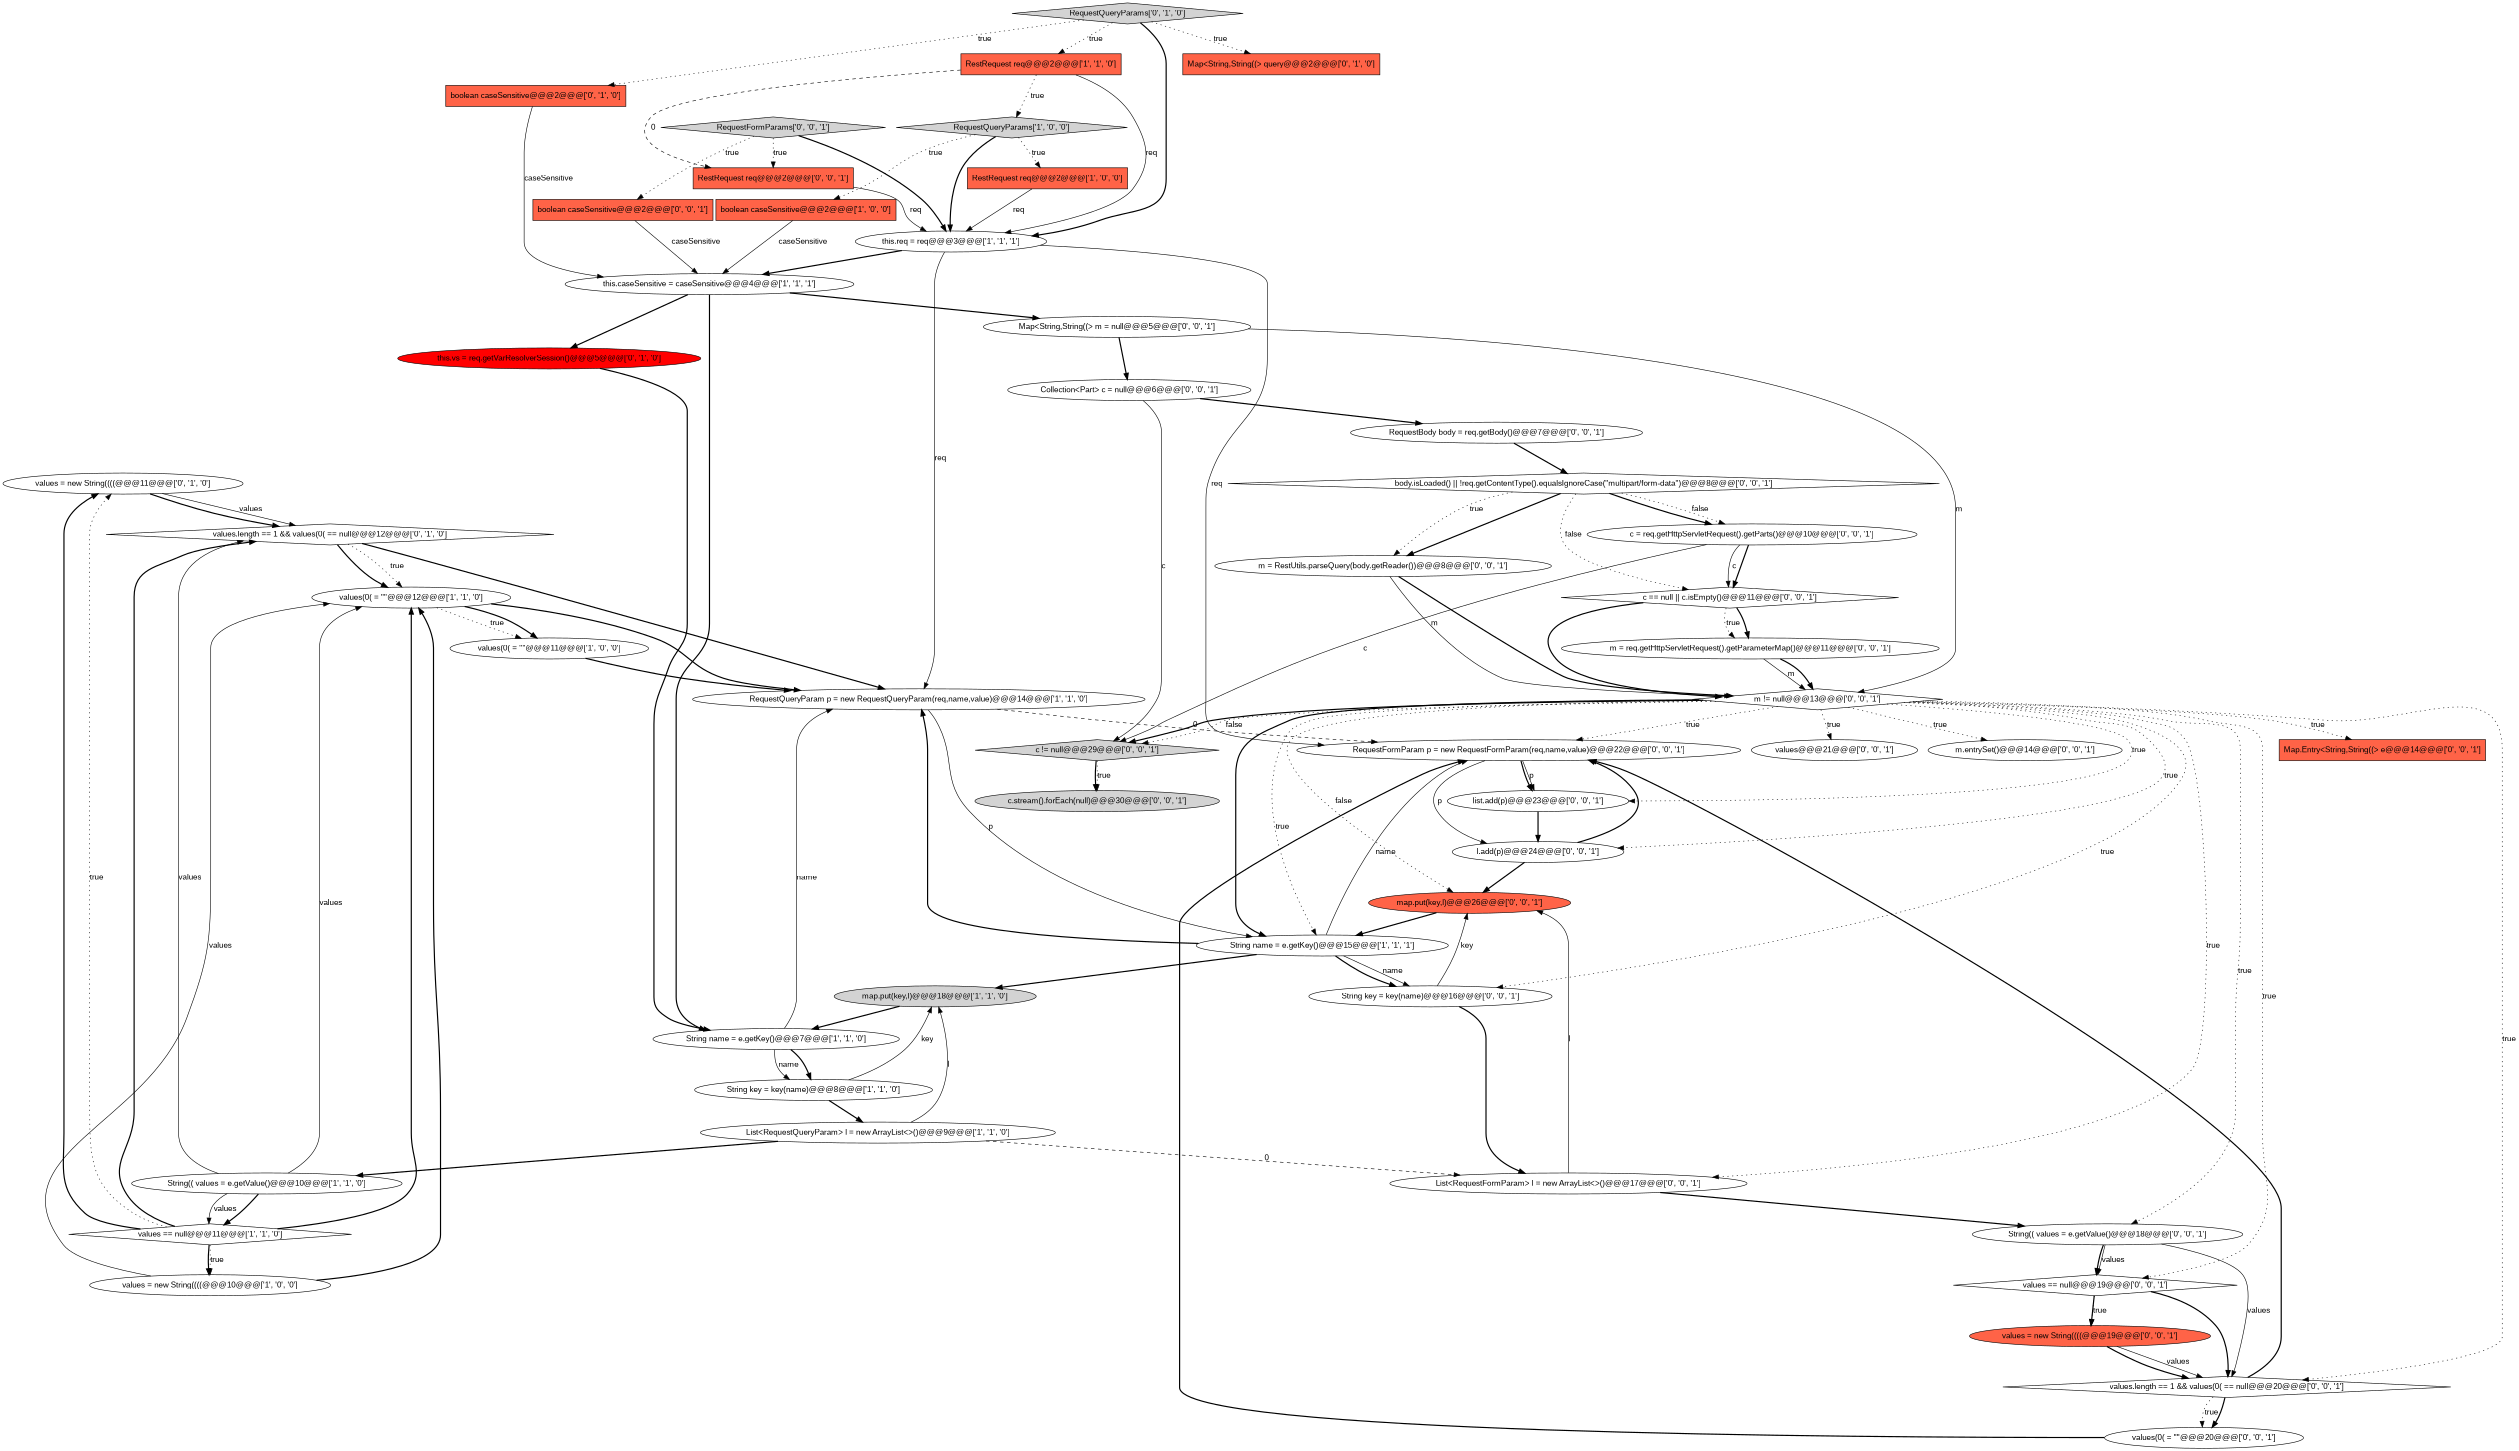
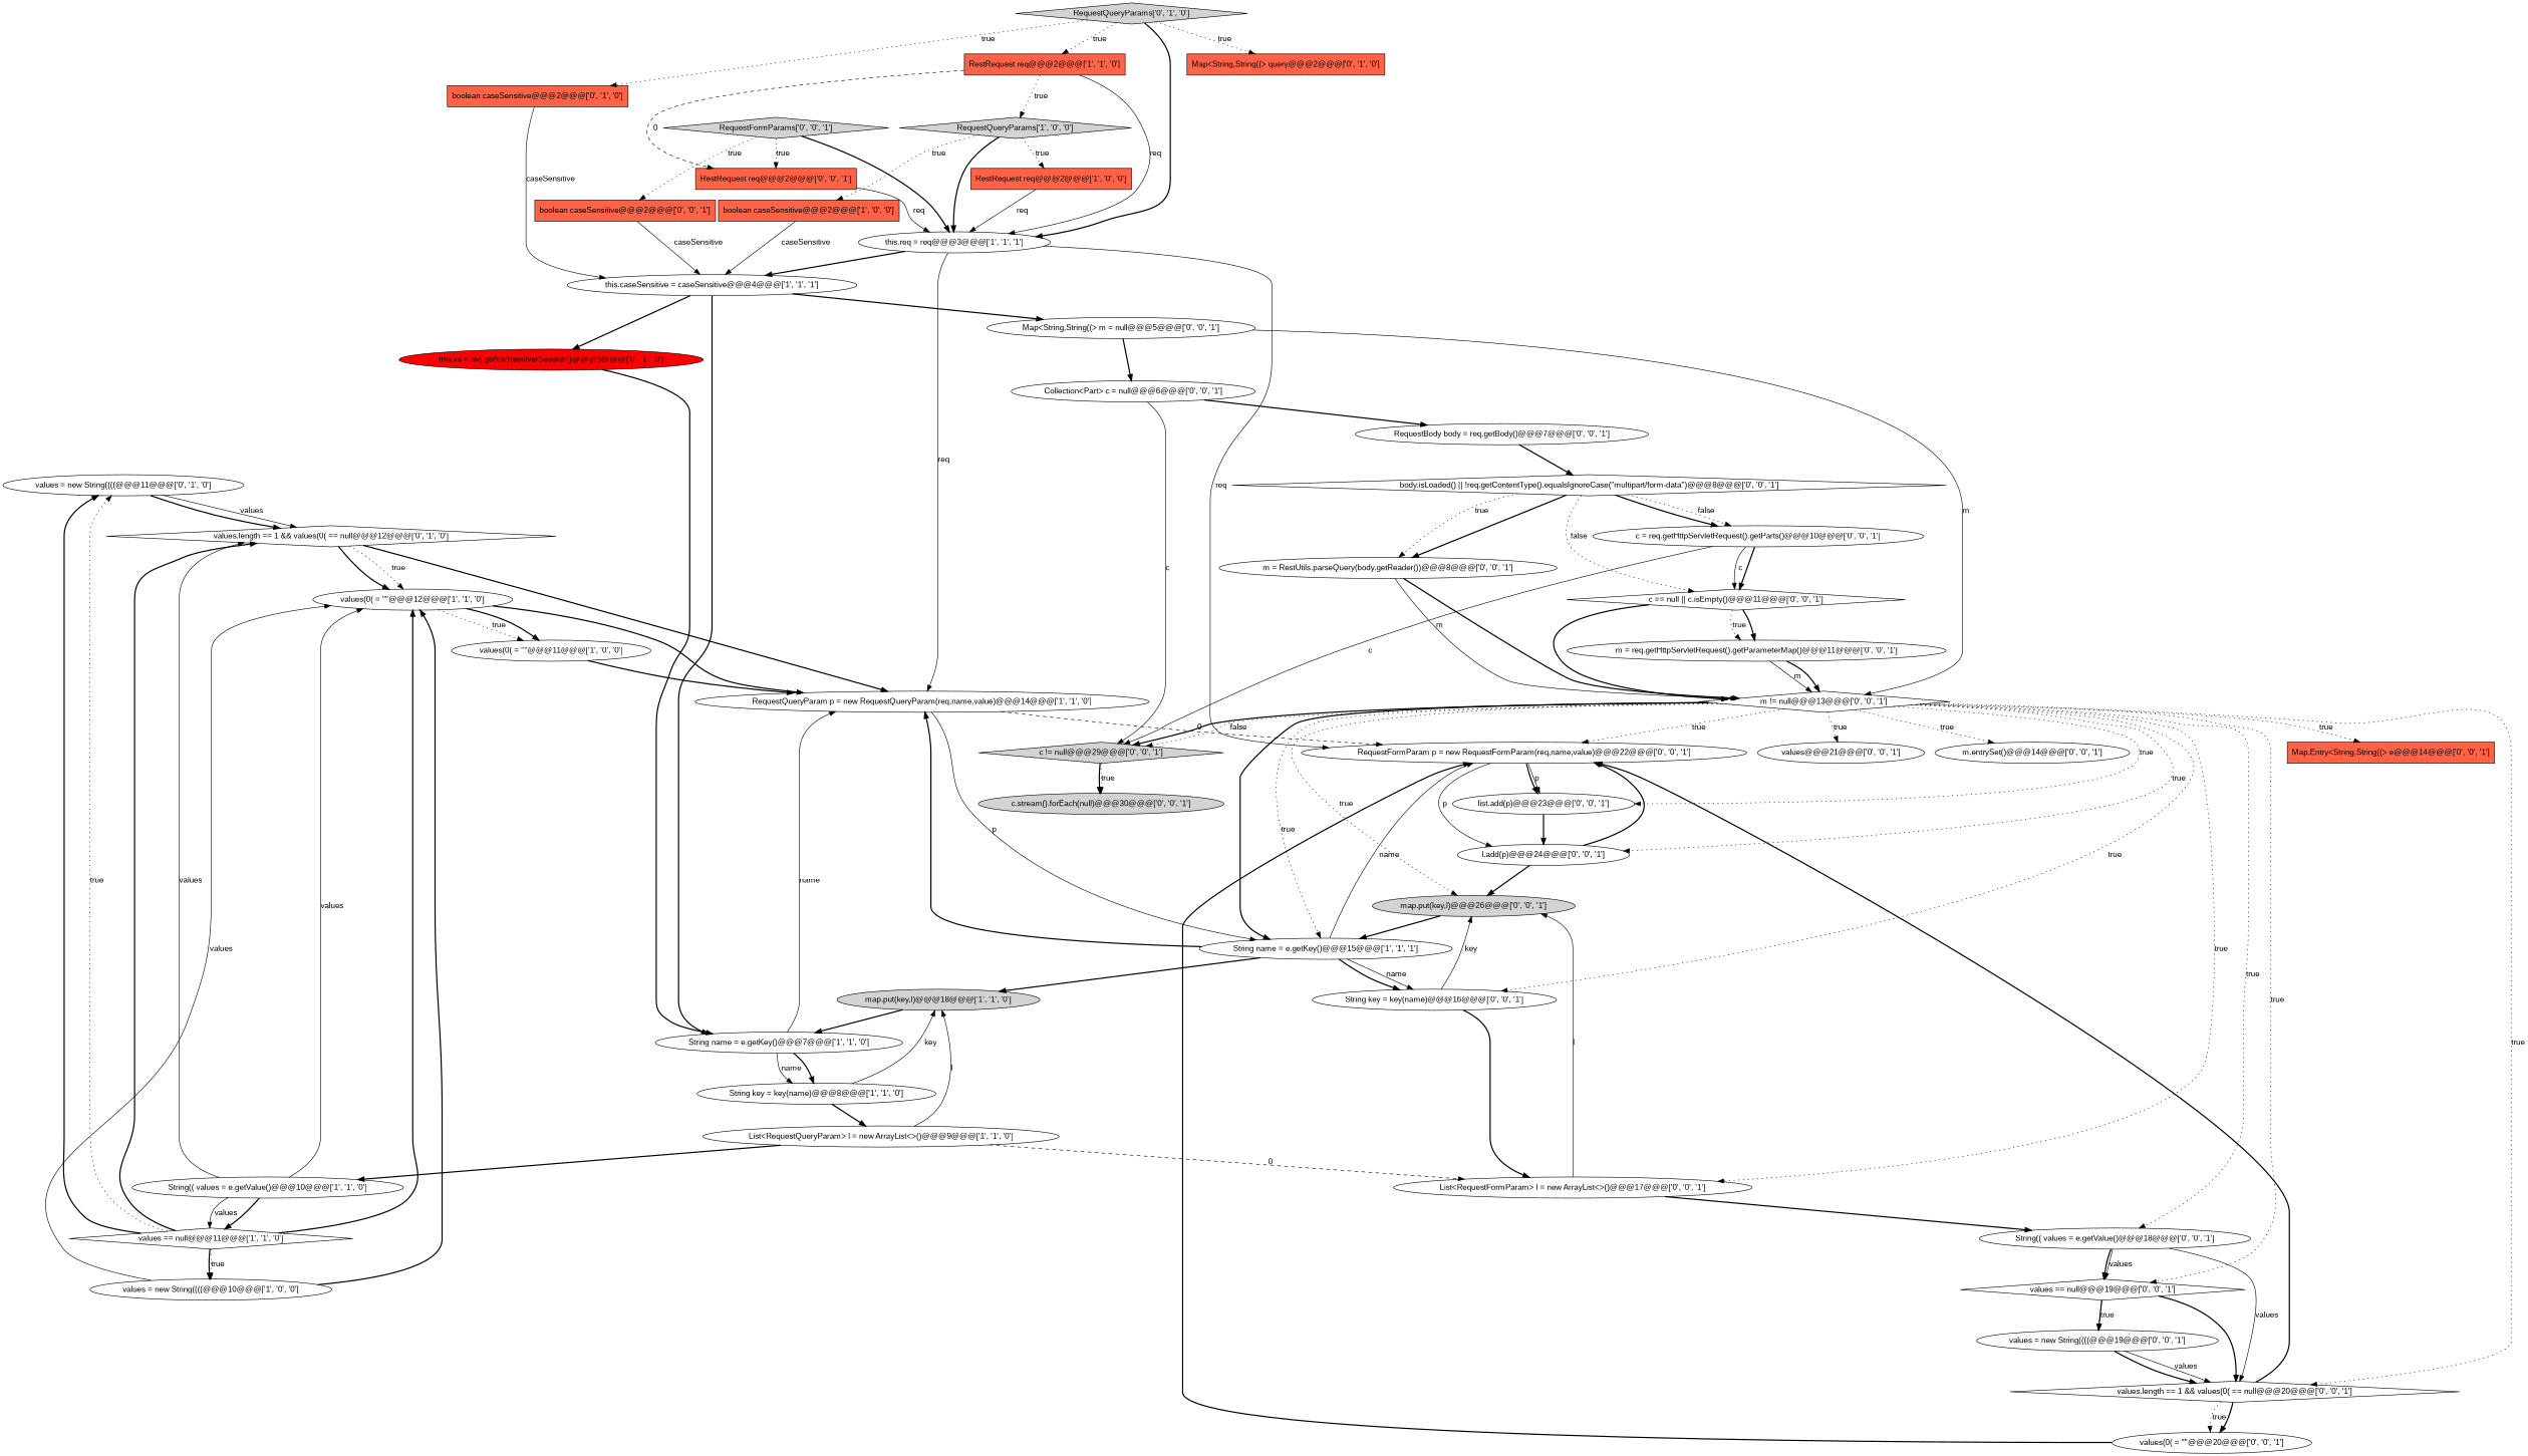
  digraph {
    fontname="Liberation Sans"
    node [fillcolor=white fontname="Liberation Sans" shape=ellipse style=filled]
    edge [fontname="Liberation Sans" style=bold]
    n1 [label="values = new String((((@@@11@@@['0', '1', '0']"]
    n2 [label="values.length == 1 && values(0( == null@@@12@@@['0', '1', '0']" shape=diamond]
    n3 [label="values(0( = \"\"@@@12@@@['1', '1', '0']"]
    n4 [label="RequestQueryParam p = new RequestQueryParam(req,name,value)@@@14@@@['1', '1', '0']"]
    n5 [fillcolor=lightgray label="c != null@@@29@@@['0', '0', '1']" shape=diamond]
    n6 [fillcolor=lightgray label="c.stream().forEach(null)@@@30@@@['0', '0', '1']"]
    n7 [fillcolor=lightgray label="RequestQueryParams['1', '0', '0']" shape=diamond]
    n8 [fillcolor=tomato label="boolean caseSensitive@@@2@@@['1', '0', '0']" shape=box]
    n9 [fillcolor=tomato label="RestRequest req@@@2@@@['1', '0', '0']" shape=box]
    n10 [label="this.req = req@@@3@@@['1', '1', '1']"]
    n11 [label="this.caseSensitive = caseSensitive@@@4@@@['1', '1', '1']"]
    n12 [fillcolor=tomato label="RestRequest req@@@2@@@['1', '1', '0']" shape=box]
    n13 [fillcolor=tomato label="RestRequest req@@@2@@@['0', '0', '1']" shape=box]
    n14 [label="RequestFormParam p = new RequestFormParam(req,name,value)@@@22@@@['0', '0', '1']"]
    n15 [label="String name = e.getKey()@@@15@@@['1', '1', '1']"]
    n16 [fillcolor=lightgray label="map.put(key,l)@@@18@@@['1', '1', '0']"]
    n17 [label="String key = key(name)@@@16@@@['0', '0', '1']"]
    n18 [label="l.add(p)@@@24@@@['0', '0', '1']"]
    n19 [label="list.add(p)@@@23@@@['0', '0', '1']"]
-   n20 [fillcolor=tomato label="map.put(key,l)@@@26@@@['0', '0', '1']"]
+   n20 [fillcolor=lightgray label="map.put(key,l)@@@26@@@['0', '0', '1']"]
    n21 [label="values == null@@@11@@@['1', '1', '0']" shape=diamond]
    n22 [label="values = new String((((@@@10@@@['1', '0', '0']"]
    n23 [label="values(0( = \"\"@@@11@@@['1', '0', '0']"]
    n24 [label="String key = key(name)@@@8@@@['1', '1', '0']"]
    n25 [label="List<RequestQueryParam> l = new ArrayList<>()@@@9@@@['1', '1', '0']"]
    n26 [label="String name = e.getKey()@@@7@@@['1', '1', '0']"]
    n27 [label="List<RequestFormParam> l = new ArrayList<>()@@@17@@@['0', '0', '1']"]
    n28 [label="String(( values = e.getValue()@@@10@@@['1', '1', '0']"]
    n29 [fillcolor=red label="this.vs = req.getVarResolverSession()@@@5@@@['0', '1', '0']"]
    n30 [label="Map<String,String((> m = null@@@5@@@['0', '0', '1']"]
    n31 [label="m = RestUtils.parseQuery(body.getReader())@@@8@@@['0', '0', '1']"]
    n32 [label="m != null@@@13@@@['0', '0', '1']" shape=diamond]
    n33 [label="String(( values = e.getValue()@@@18@@@['0', '0', '1']"]
    n34 [fillcolor=tomato label="Map.Entry<String,String((> e@@@14@@@['0', '0', '1']" shape=box]
    n35 [label="values.length == 1 && values(0( == null@@@20@@@['0', '0', '1']" shape=diamond]
    n36 [label="values == null@@@19@@@['0', '0', '1']" shape=diamond]
    n37 [label="values@@@21@@@['0', '0', '1']"]
    n38 [label="m.entrySet()@@@14@@@['0', '0', '1']"]
    n39 [label="values(0( = \"\"@@@20@@@['0', '0', '1']"]
    n40 [label="m = req.getHttpServletRequest().getParameterMap()@@@11@@@['0', '0', '1']"]
    n41 [fillcolor=lightgray label="RequestFormParams['0', '0', '1']" shape=diamond]
    n42 [fillcolor=tomato label="boolean caseSensitive@@@2@@@['0', '0', '1']" shape=box]
    n43 [label="Collection<Part> c = null@@@6@@@['0', '0', '1']"]
    n44 [label="RequestBody body = req.getBody()@@@7@@@['0', '0', '1']"]
    n45 [label="body.isLoaded() || !req.getContentType().equalsIgnoreCase(\"multipart/form-data\")@@@8@@@['0', '0', '1']" shape=diamond]
    n46 [fillcolor=lightgray label="RequestQueryParams['0', '1', '0']" shape=diamond]
    n47 [fillcolor=tomato label="boolean caseSensitive@@@2@@@['0', '1', '0']" shape=box]
    n48 [fillcolor=tomato label="Map<String,String((> query@@@2@@@['0', '1', '0']" shape=box]
    n49 [label="c == null || c.isEmpty()@@@11@@@['0', '0', '1']" shape=diamond]
-   n50 [fillcolor=tomato label="values = new String((((@@@19@@@['0', '0', '1']"]
+   n50 [label="values = new String((((@@@19@@@['0', '0', '1']"]
    n51 [label="c = req.getHttpServletRequest().getParts()@@@10@@@['0', '0', '1']"]
    n1 -> n2
    n1 -> n2 [label=values style=solid]
    n2 -> n3
    n2 -> n3 [label=true style=dotted]
    n2 -> n4
    n3 -> n4
    n3 -> n23 [label=true style=dotted]
    n3 -> n23
    n4 -> n14 [label=0 style=dashed]
    n4 -> n15 [label=p style=solid]
    n5 -> n6 [label=true style=dotted]
    n5 -> n6
    n7 -> n8 [label=true style=dotted]
    n7 -> n9 [label=true style=dotted]
    n7 -> n10
    n8 -> n11 [label=caseSensitive style=solid]
    n9 -> n10 [label=req style=solid]
    n10 -> n4 [label=req style=solid]
    n10 -> n11
    n10 -> n14 [label=req style=solid]
    n11 -> n26
    n11 -> n29
    n11 -> n30
    n12 -> n7 [label=true style=dotted]
    n12 -> n10 [label=req style=solid]
    n12 -> n13 [label=0 style=dashed]
    n13 -> n10 [label=req style=solid]
    n14 -> n18 [label=p style=solid]
    n14 -> n19 [label=p style=solid]
    n14 -> n19
    n15 -> n4
    n15 -> n14 [label=name style=solid]
    n15 -> n16
    n15 -> n17 [label=name style=solid]
    n15 -> n17
    n16 -> n26
    n17 -> n20 [label=key style=solid]
    n17 -> n27
    n18 -> n14
    n18 -> n20
    n19 -> n18
    n20 -> n15
    n21 -> n1
    n21 -> n1 [label=true style=dotted]
    n21 -> n2
    n21 -> n3
    n21 -> n22
    n21 -> n22 [label=true style=dotted]
    n22 -> n3
    n22 -> n3 [label=values style=solid]
    n23 -> n4
    n24 -> n16 [label=key style=solid]
    n24 -> n25
    n25 -> n16 [label=l style=solid]
    n25 -> n27 [label=0 style=dashed]
    n25 -> n28
    n26 -> n4 [label=name style=solid]
    n26 -> n24
    n26 -> n24 [label=name style=solid]
    n27 -> n20 [label=l style=solid]
    n27 -> n33
    n28 -> n2 [label=values style=solid]
    n28 -> n3 [label=values style=solid]
    n28 -> n21
    n28 -> n21 [label=values style=solid]
    n29 -> n26
    n30 -> n32 [label=m style=solid]
    n30 -> n43
    n31 -> n32 [label=m style=solid]
    n31 -> n32
    n32 -> n5
    n32 -> n5 [label=false style=dotted]
    n32 -> n14 [label=true style=dotted]
    n32 -> n15 [label=true style=dotted]
    n32 -> n15
    n32 -> n17 [label=true style=dotted]
    n32 -> n18 [label=true style=dotted]
    n32 -> n19 [label=true style=dotted]
-   n32 -> n20 [label=false style=dotted]
+   n32 -> n20 [label=true style=dotted]
    n32 -> n27 [label=true style=dotted]
    n32 -> n33 [label=true style=dotted]
    n32 -> n34 [label=true style=dotted]
    n32 -> n35 [label=true style=dotted]
    n32 -> n36 [label=true style=dotted]
    n32 -> n37 [label=true style=dotted]
    n32 -> n38 [label=true style=dotted]
    n33 -> n35 [label=values style=solid]
    n33 -> n36
    n33 -> n36 [label=values style=solid]
    n35 -> n14
    n35 -> n39 [label=true style=dotted]
    n35 -> n39
    n36 -> n35
    n36 -> n50 [label=true style=dotted]
    n36 -> n50
    n39 -> n14
    n40 -> n32 [label=m style=solid]
    n40 -> n32
    n41 -> n10
    n41 -> n13 [label=true style=dotted]
    n41 -> n42 [label=true style=dotted]
    n42 -> n11 [label=caseSensitive style=solid]
    n43 -> n5 [label=c style=solid]
    n43 -> n44
    n44 -> n45
    n45 -> n31 [label=true style=dotted]
    n45 -> n31
    n45 -> n49 [label=false style=dotted]
    n45 -> n51
    n45 -> n51 [label=false style=dotted]
    n46 -> n10
    n46 -> n12 [label=true style=dotted]
    n46 -> n47 [label=true style=dotted]
    n46 -> n48 [label=true style=dotted]
    n47 -> n11 [label=caseSensitive style=solid]
    n49 -> n32
    n49 -> n40
    n49 -> n40 [label=true style=dotted]
    n50 -> n35 [label=values style=solid]
    n50 -> n35
    n51 -> n5 [label=c style=solid]
    n51 -> n49
    n51 -> n49 [label=c style=solid]
  }
